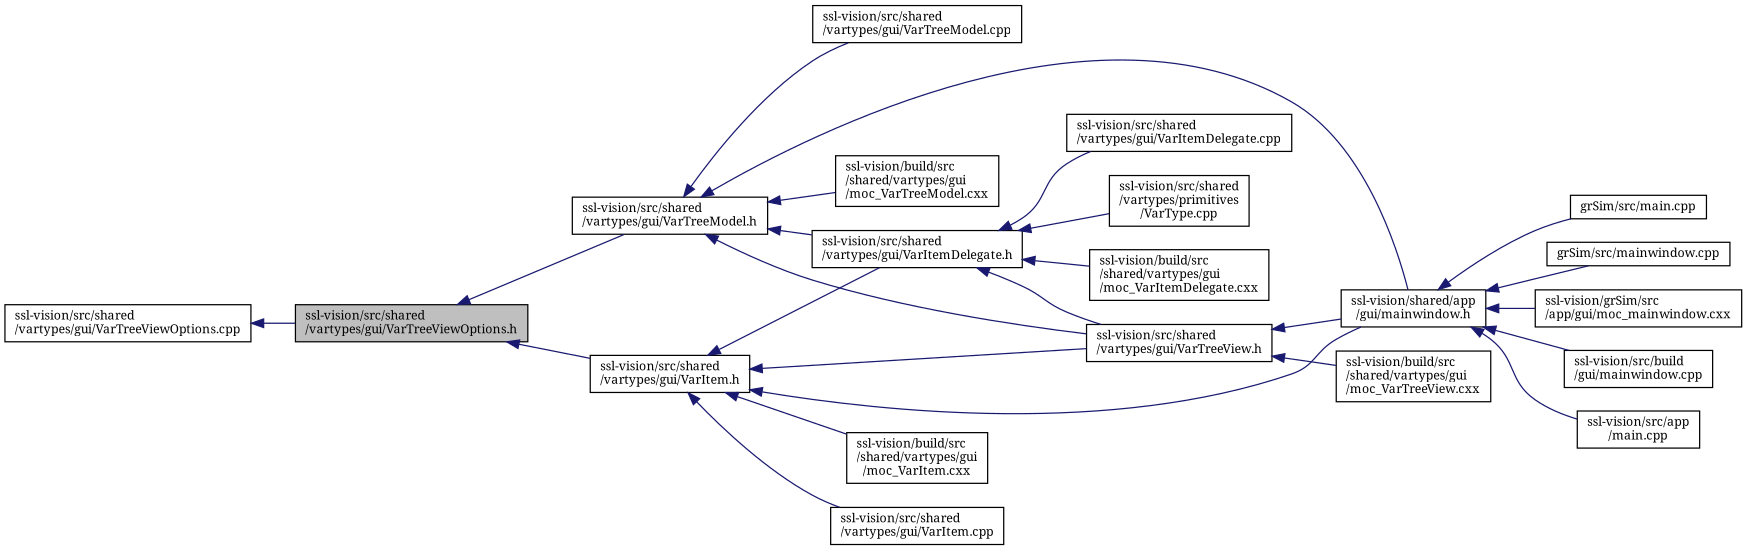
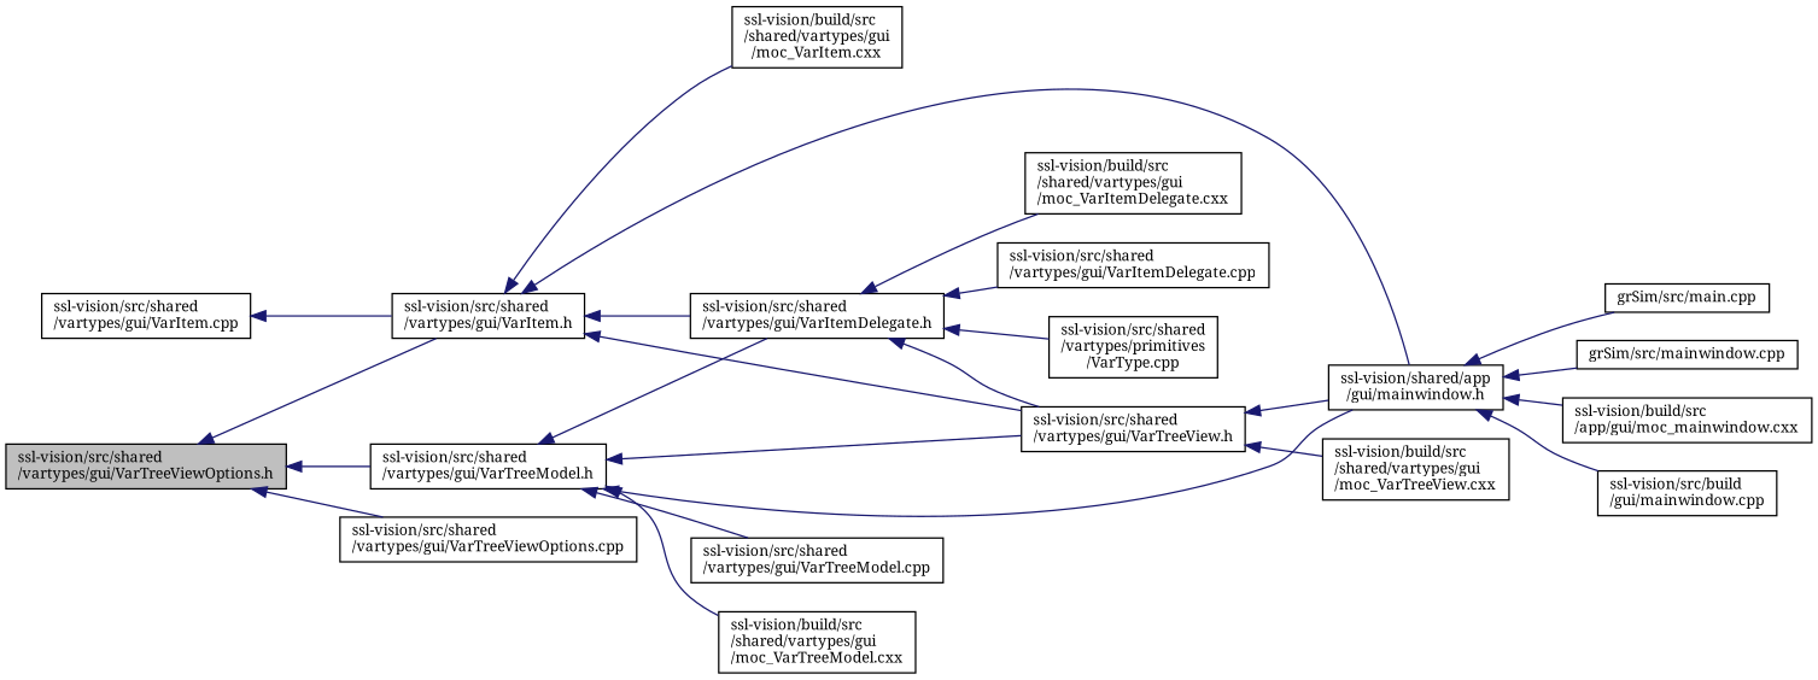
  digraph {
    fontname="Noto Serif"
    rankdir=LR
    node [color=black fillcolor=white fontname="Noto Serif" fontsize=10 shape=record style=filled]
    edge [color=midnightblue dir=back fontname="Noto Serif" fontsize=10 labelfontname=Helvetica labelfontsize=10 style=solid]
    n1 [fillcolor=grey75 fontcolor=black height=0.2 label="ssl-vision/src/shared\l/vartypes/gui/VarTreeViewOptions.h" width=0.4]
    n2 [height=0.2 label="ssl-vision/src/shared\l/vartypes/gui/VarItem.h" width=0.4]
    n3 [height=0.2 label="ssl-vision/src/shared\l/vartypes/gui/VarTreeViewOptions.cpp" width=0.4]
    n4 [height=0.2 label="ssl-vision/src/shared\l/vartypes/gui/VarTreeModel.h" width=0.4]
    n5 [height=0.2 label="ssl-vision/shared/app\l/gui/mainwindow.h" width=0.4]
    n6 [height=0.2 label="ssl-vision/build/src\l/shared/vartypes/gui\l/moc_VarItem.cxx" width=0.4]
    n7 [height=0.2 label="ssl-vision/src/shared\l/vartypes/gui/VarItemDelegate.h" width=0.4]
    n8 [height=0.2 label="ssl-vision/src/shared\l/vartypes/gui/VarTreeView.h" width=0.4]
    n9 [height=0.2 label="ssl-vision/src/shared\l/vartypes/gui/VarItem.cpp" width=0.4]
    n10 [height=0.2 label="grSim/src/main.cpp" width=0.4]
    n11 [height=0.2 label="grSim/src/mainwindow.cpp" width=0.4]
-   n12 [height=0.2 label="ssl-vision/grSim/src\l/app/gui/moc_mainwindow.cxx" width=0.4]
+   n12 [height=0.2 label="ssl-vision/build/src\l/app/gui/moc_mainwindow.cxx" width=0.4]
    n13 [height=0.2 label="ssl-vision/src/build\l/gui/mainwindow.cpp" width=0.4]
-   n14 [height=0.2 label="ssl-vision/src/app\l/main.cpp" width=0.4]
    n15 [height=0.2 label="ssl-vision/build/src\l/shared/vartypes/gui\l/moc_VarItemDelegate.cxx" width=0.4]
    n16 [height=0.2 label="ssl-vision/src/shared\l/vartypes/gui/VarItemDelegate.cpp" width=0.4]
    n17 [height=0.2 label="ssl-vision/src/shared\l/vartypes/primitives\l/VarType.cpp" width=0.4]
    n18 [height=0.2 label="ssl-vision/build/src\l/shared/vartypes/gui\l/moc_VarTreeView.cxx" width=0.4]
    n19 [height=0.2 label="ssl-vision/build/src\l/shared/vartypes/gui\l/moc_VarTreeModel.cxx" width=0.4]
    n20 [height=0.2 label="ssl-vision/src/shared\l/vartypes/gui/VarTreeModel.cpp" width=0.4]
    n1 -> n2
-   n3 -> n1
+   n1 -> n3
    n1 -> n4
    n2 -> n5
    n2 -> n6
    n2 -> n7
    n2 -> n8
-   n2 -> n9
+   n9 -> n2
    n4 -> n5
    n4 -> n7
    n4 -> n8
    n4 -> n19
    n4 -> n20
    n5 -> n10
    n5 -> n11
    n5 -> n12
    n5 -> n13
-   n5 -> n14
    n7 -> n8
    n7 -> n15
    n7 -> n16
    n7 -> n17
    n8 -> n5
    n8 -> n18
  }
